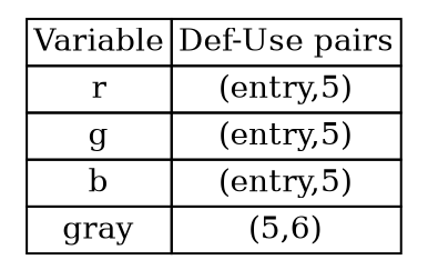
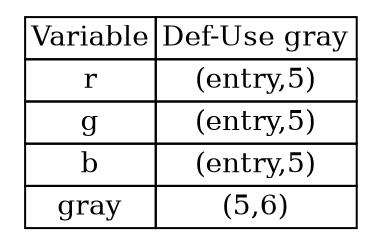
  digraph {
-   n1 [label=< <TABLE BORDER="0" CELLBORDER="1" CELLSPACING="0"> <tr><td>Variable</td><td COLSPAN="1">Def-Use pairs</td></tr><tr><td>r</td><td>(entry,5)</td></tr> <tr><td>g</td><td>(entry,5)</td></tr> <tr><td>b</td><td>(entry,5)</td></tr> <tr><td>gray</td><td>(5,6)</td></tr> </TABLE> > shape=plaintext]
+   n1 [label=< <TABLE BORDER="0" CELLBORDER="1" CELLSPACING="0"> <tr><td>Variable</td><td COLSPAN="1">Def-Use gray</td></tr><tr><td>r</td><td>(entry,5)</td></tr> <tr><td>g</td><td>(entry,5)</td></tr> <tr><td>b</td><td>(entry,5)</td></tr> <tr><td>gray</td><td>(5,6)</td></tr> </TABLE> > shape=plaintext]
  }
